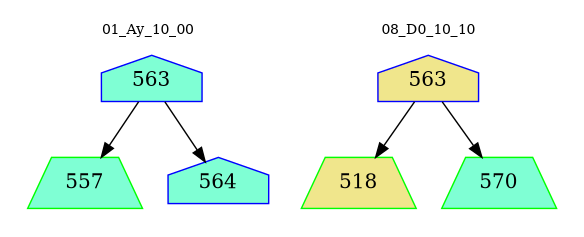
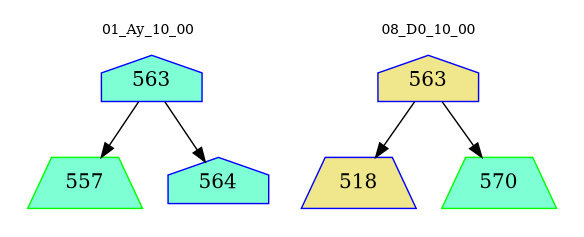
  digraph {
    node [color=blue fillcolor=aquamarine shape=house style=filled]
    edge [color=black]
    n1 [label=563]
    n2 [color=green label=557 shape=trapezium]
    n3 [label=564]
    n4 [fillcolor=khaki label=563]
-   n5 [color=green fillcolor=khaki label=518 shape=trapezium]
+   n5 [fillcolor=khaki label=518 shape=trapezium]
    n6 [color=green label=570 shape=trapezium]
    subgraph cluster_1 {
      color=white
      fontsize=10
      label="01_Ay_10_00"
      n1
      n2
      n3
    }
    subgraph cluster_2 {
      color=white
      fontsize=10
-     label="08_D0_10_10"
+     label="08_D0_10_00"
      n4
      n5
      n6
    }
    n1 -> n2
    n1 -> n3
    n4 -> n5
    n4 -> n6
  }
